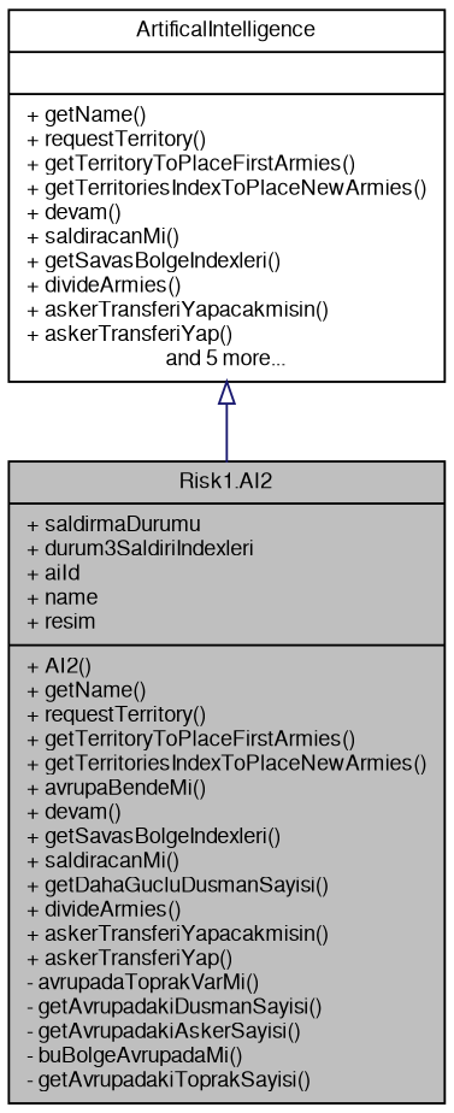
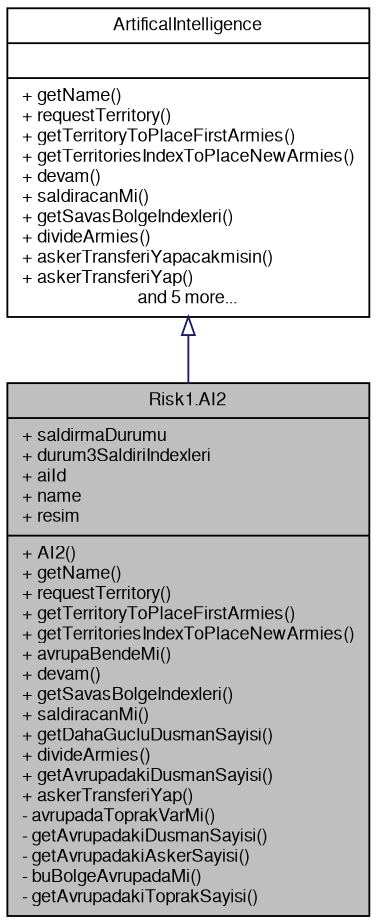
  digraph {
    node [color=black fontname=FreeSans fontsize=10 shape=record]
-   n1 [fillcolor=grey75 fontcolor=black height=0.2 label="{Risk1.AI2\n|+ saldirmaDurumu\l+ durum3SaldiriIndexleri\l+ aiId\l+ name\l+ resim\l|+ AI2()\l+ getName()\l+ requestTerritory()\l+ getTerritoryToPlaceFirstArmies()\l+ getTerritoriesIndexToPlaceNewArmies()\l+ avrupaBendeMi()\l+ devam()\l+ getSavasBolgeIndexleri()\l+ saldiracanMi()\l+ getDahaGucluDusmanSayisi()\l+ divideArmies()\l+ askerTransferiYapacakmisin()\l+ askerTransferiYap()\l- avrupadaToprakVarMi()\l- getAvrupadakiDusmanSayisi()\l- getAvrupadakiAskerSayisi()\l- buBolgeAvrupadaMi()\l- getAvrupadakiToprakSayisi()\l}" style=filled width=0.4]
+   n1 [fillcolor=grey75 fontcolor=black height=0.2 label="{Risk1.AI2\n|+ saldirmaDurumu\l+ durum3SaldiriIndexleri\l+ aiId\l+ name\l+ resim\l|+ AI2()\l+ getName()\l+ requestTerritory()\l+ getTerritoryToPlaceFirstArmies()\l+ getTerritoriesIndexToPlaceNewArmies()\l+ avrupaBendeMi()\l+ devam()\l+ getSavasBolgeIndexleri()\l+ saldiracanMi()\l+ getDahaGucluDusmanSayisi()\l+ divideArmies()\l+ getAvrupadakiDusmanSayisi()\l+ askerTransferiYap()\l- avrupadaToprakVarMi()\l- getAvrupadakiDusmanSayisi()\l- getAvrupadakiAskerSayisi()\l- buBolgeAvrupadaMi()\l- getAvrupadakiToprakSayisi()\l}" style=filled width=0.4]
    n2 [height=0.2 label="{ArtificalIntelligence\n||+ getName()\l+ requestTerritory()\l+ getTerritoryToPlaceFirstArmies()\l+ getTerritoriesIndexToPlaceNewArmies()\l+ devam()\l+ saldiracanMi()\l+ getSavasBolgeIndexleri()\l+ divideArmies()\l+ askerTransferiYapacakmisin()\l+ askerTransferiYap()\land 5 more...}" width=0.4]
    n2 -> n1 [arrowtail=onormal color=midnightblue dir=back fontname=FreeSans fontsize=10 labelfontname=FreeSans labelfontsize=10 style=solid]
  }
